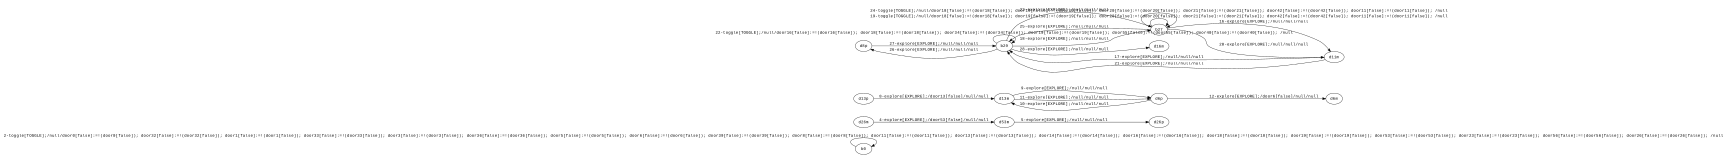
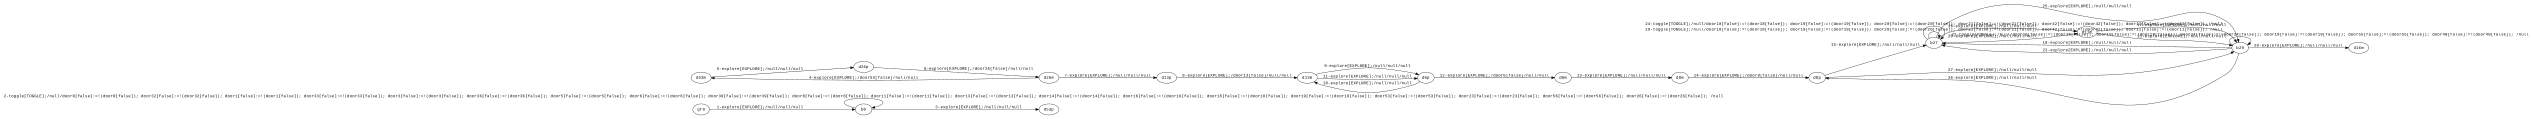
  digraph {
    fontname="Liberation Mono"
    rankdir=LR
    node [fontname="Liberation Mono"]
    edge [fontname="Liberation Mono"]
+   gf8
    b0
+   d53p
    d53m
    d26p
    d26m
    d13p
    d13m
    d6p
    d6m
+   d8m
    d8p
    n13 [label=b27]
    b29
    d11m
    d16m
+   gf8 -> b0 [label="1-explore[EXPLORE];/null/null/null"]
    b0 -> b0 [label="2-toggle[TOGGLE];/null/door0[false]:=!(door0[false]); door32[false]:=!(door32[false]); door1[false]:=!(door1[false]); door33[false]:=!(door33[false]); door3[false]:=!(door3[false]); door36[false]:=!(door36[false]); door5[false]:=!(door5[false]); door6[false]:=!(door6[false]); door39[false]:=!(door39[false]); door8[false]:=!(door8[false]); door11[false]:=!(door11[false]); door13[false]:=!(door13[false]); door14[false]:=!(door14[false]); door16[false]:=!(door16[false]); door18[false]:=!(door18[false]); door19[false]:=!(door19[false]); door53[false]:=!(door53[false]); door23[false]:=!(door23[false]); door56[false]:=!(door56[false]); door26[false]:=!(door26[false]); /null"]
+   b0 -> d53p [label="3-explore[EXPLORE];/null/null/null"]
    d53m -> d26p [label="5-explore[EXPLORE];/null/null/null"]
+   d26p -> d26m [label="6-explore[EXPLORE];/door26[false]/null/null"]
    d26m -> d53m [label="4-explore[EXPLORE];/door53[false]/null/null"]
+   d26m -> d13p [label="7-explore[EXPLORE];/null/null/null"]
    d13p -> d13m [label="8-explore[EXPLORE];/door13[false]/null/null"]
    d13m -> d6p [label="9-explore[EXPLORE];/null/null/null"]
    d13m -> d6p [label="11-explore[EXPLORE];/null/null/null"]
    d6p -> d13m [label="10-explore[EXPLORE];/null/null/null"]
    d6p -> d6m [label="12-explore[EXPLORE];/door6[false]/null/null"]
+   d6m -> d8m [label="13-explore[EXPLORE];/null/null/null"]
+   d8m -> d8p [label="14-explore[EXPLORE];/door8[false]/null/null"]
+   d8p -> n13 [label="15-explore[EXPLORE];/null/null/null"]
    d8p -> b29 [label="27-explore[EXPLORE];/null/null/null"]
    n13 -> n13 [label="19-toggle[TOGGLE];/null/door18[false]:=!(door18[false]); door19[false]:=!(door19[false]); door20[false]:=!(door20[false]); door21[false]:=!(door21[false]); door42[false]:=!(door42[false]); door11[false]:=!(door11[false]); /null"]
    n13 -> n13 [label="24-toggle[TOGGLE];/null/door18[false]:=!(door18[false]); door19[false]:=!(door19[false]); door20[false]:=!(door20[false]); door21[false]:=!(door21[false]); door42[false]:=!(door42[false]); door11[false]:=!(door11[false]); /null"]
    n13 -> b29 [label="25-explore[EXPLORE];/null/null/null"]
    n13 -> d11m [label="16-explore[EXPLORE];/null/null/null"]
    n13 -> d11m [label="20-explore[EXPLORE];/null/null/null"]
    b29 -> d8p [label="26-explore[EXPLORE];/null/null/null"]
    b29 -> n13 [label="18-explore[EXPLORE];/null/null/null"]
    b29 -> n13 [label="23-explore[EXPLORE];/null/null/null"]
    b29 -> b29 [label="22-toggle[TOGGLE];/null/door16[false]:=!(door16[false]); door18[false]:=!(door18[false]); door34[false]:=!(door34[false]); door19[false]:=!(door19[false]); door55[false]:=!(door55[false]); door40[false]:=!(door40[false]); /null"]
    b29 -> d16m [label="28-explore[EXPLORE];/null/null/null"]
    d11m -> b29 [label="17-explore[EXPLORE];/null/null/null"]
    d11m -> b29 [label="21-explore[EXPLORE];/null/null/null"]
  }
